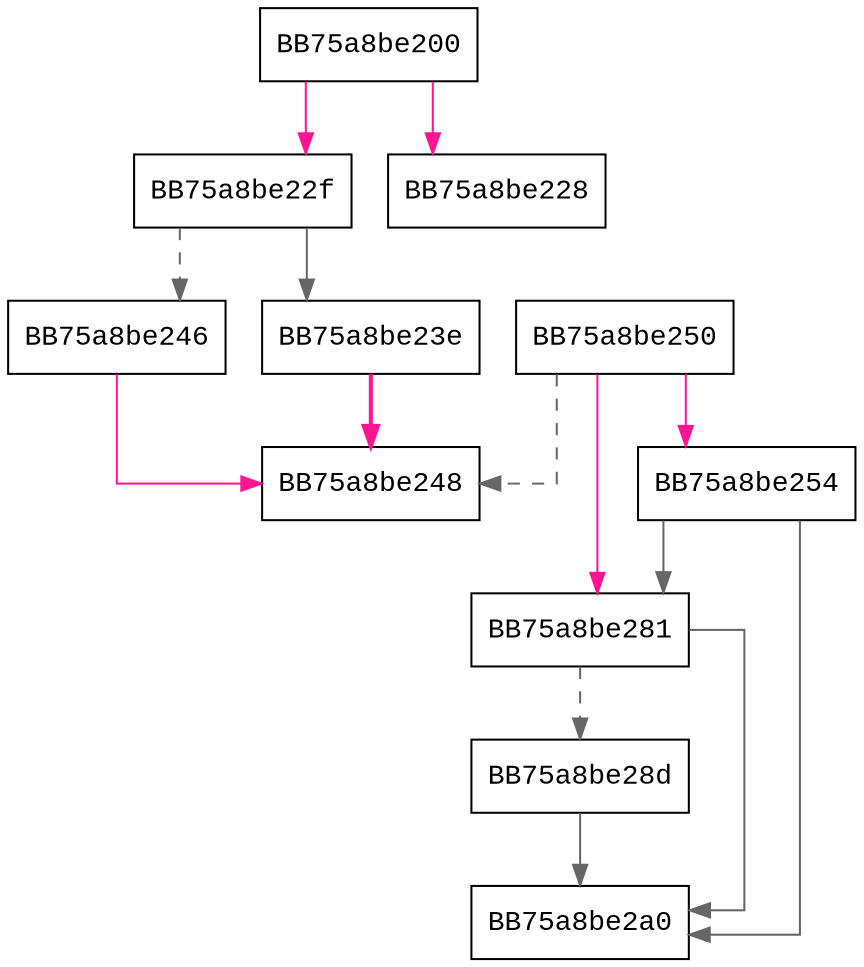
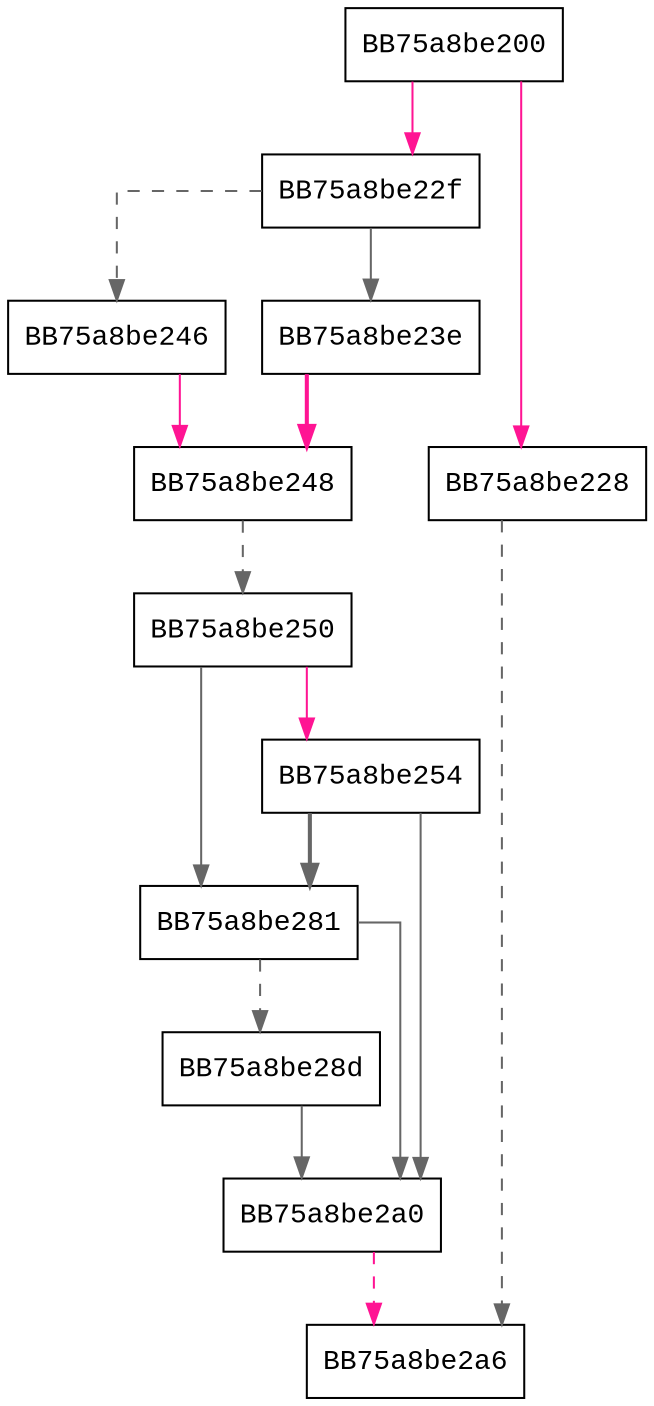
  digraph {
    fontname="Liberation Mono"
    splines=ortho
    node [fontname="Liberation Mono" shape=box]
    edge [color=gray40 fontname="Liberation Mono" style=solid]
    BB75a8be200
    BB75a8be22f
    BB75a8be228
    BB75a8be246
    BB75a8be23e
+   BB75a8be2a6
    BB75a8be248
    BB75a8be250
    BB75a8be2a0
    BB75a8be281
    BB75a8be254
    BB75a8be28d
    BB75a8be200 -> BB75a8be22f [color=deeppink]
    BB75a8be200 -> BB75a8be228 [color=deeppink]
    BB75a8be22f -> BB75a8be246 [style=dashed]
    BB75a8be22f -> BB75a8be23e
+   BB75a8be228 -> BB75a8be2a6 [style=dashed]
    BB75a8be246 -> BB75a8be248 [color=deeppink]
    BB75a8be23e -> BB75a8be248 [color=deeppink style=bold]
-   BB75a8be250 -> BB75a8be248 [style=dashed]
-   BB75a8be250 -> BB75a8be281 [color=deeppink]
+   BB75a8be248 -> BB75a8be250 [style=dashed]
+   BB75a8be250 -> BB75a8be281
    BB75a8be250 -> BB75a8be254 [color=deeppink]
+   BB75a8be2a0 -> BB75a8be2a6 [color=deeppink style=dashed]
    BB75a8be281 -> BB75a8be2a0
    BB75a8be281 -> BB75a8be28d [style=dashed]
    BB75a8be254 -> BB75a8be2a0
-   BB75a8be254 -> BB75a8be281
+   BB75a8be254 -> BB75a8be281 [style=bold]
    BB75a8be28d -> BB75a8be2a0
  }
